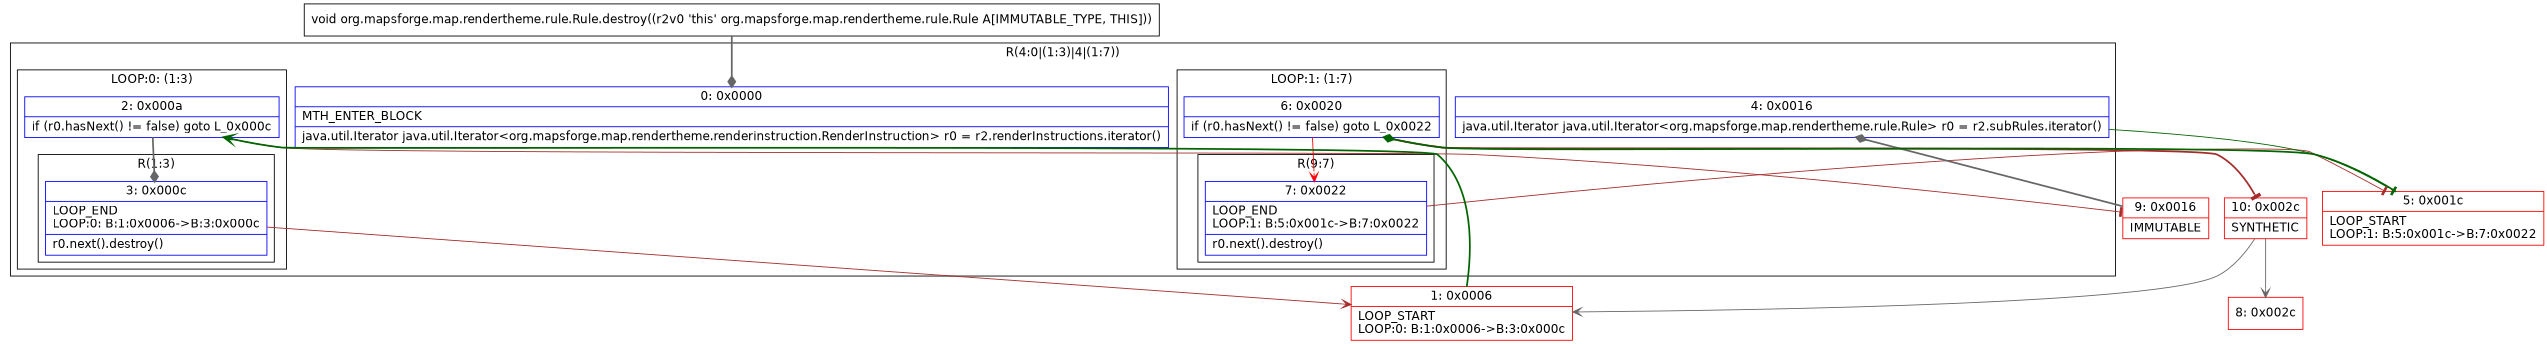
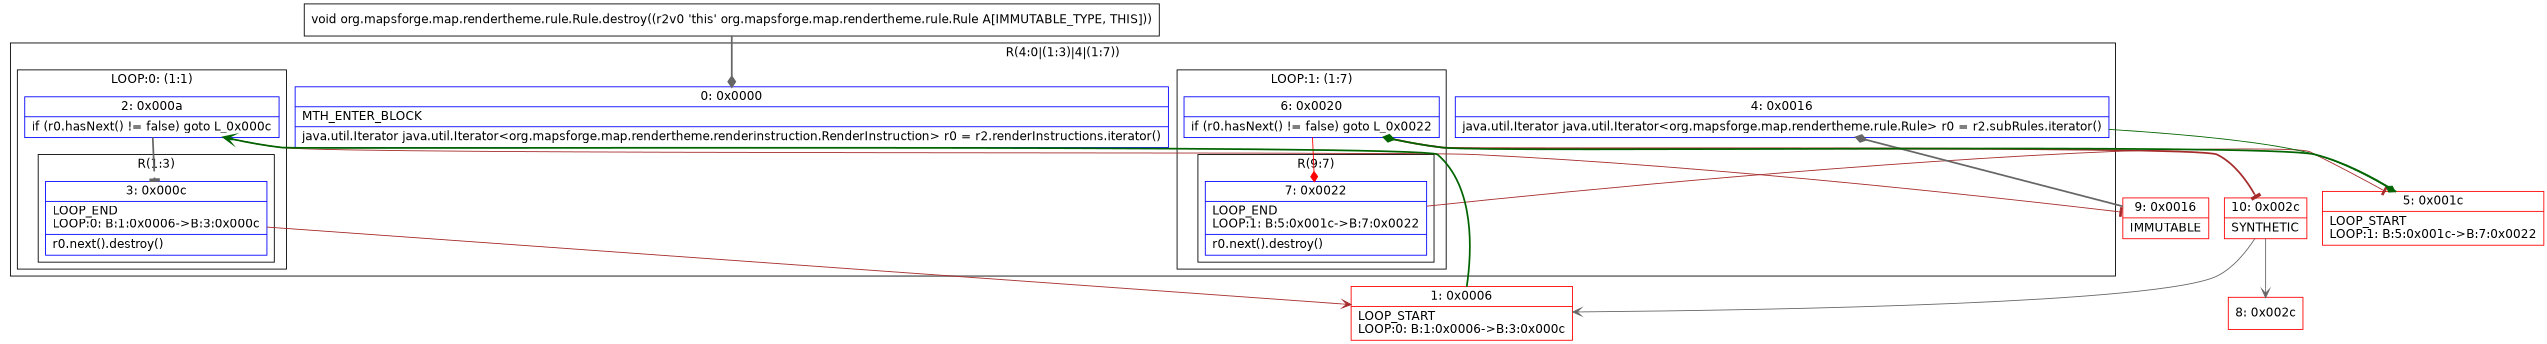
  digraph {
    fontname="DejaVu Sans"
    node [color=blue fontname="DejaVu Sans" shape=record]
    edge [arrowhead=diamond color=gray40 fontname="DejaVu Sans" style=solid]
    n1 [label="{3\:\ 0x000c|LOOP_END\lLOOP:0: B:1:0x0006\-\>B:3:0x000c\l|r0.next().destroy()\l}"]
    n2 [label="{2\:\ 0x000a|if (r0.hasNext() != false) goto L_0x000c\l}"]
    n3 [label="{7\:\ 0x0022|LOOP_END\lLOOP:1: B:5:0x001c\-\>B:7:0x0022\l|r0.next().destroy()\l}"]
    n4 [label="{6\:\ 0x0020|if (r0.hasNext() != false) goto L_0x0022\l}"]
    n5 [label="{0\:\ 0x0000|MTH_ENTER_BLOCK\l|java.util.Iterator java.util.Iterator\<org.mapsforge.map.rendertheme.renderinstruction.RenderInstruction\> r0 = r2.renderInstructions.iterator()\l}"]
    n6 [label="{4\:\ 0x0016|java.util.Iterator java.util.Iterator\<org.mapsforge.map.rendertheme.rule.Rule\> r0 = r2.subRules.iterator()\l}"]
    n7 [color=red label="{1\:\ 0x0006|LOOP_START\lLOOP:0: B:1:0x0006\-\>B:3:0x000c\l}"]
    n8 [color=red label="{9\:\ 0x0016|IMMUTABLE\l}"]
    n9 [color=red label="{5\:\ 0x001c|LOOP_START\lLOOP:1: B:5:0x001c\-\>B:7:0x0022\l}"]
    n10 [color=red label="{10\:\ 0x002c|SYNTHETIC\l}"]
    n11 [color=red label="{8\:\ 0x002c}"]
    n12 [label="{void org.mapsforge.map.rendertheme.rule.Rule.destroy((r2v0 'this' org.mapsforge.map.rendertheme.rule.Rule A[IMMUTABLE_TYPE, THIS])) }" color=""]
    subgraph cluster_1 {
      label="R(4:0|(1:3)|4|(1:7))"
      n5
      n6
      subgraph cluster_2 {
-       label="LOOP:0: (1:3)"
+       label="LOOP:0: (1:1)"
        n2
        subgraph cluster_3 {
          label="R(1:3)"
          n1
        }
      }
      subgraph cluster_4 {
        label="LOOP:1: (1:7)"
        n4
        subgraph cluster_5 {
          label="R(9:7)"
          n3
        }
      }
    }
    n1 -> n7 [arrowhead=vee color=brown]
-   n2 -> n1 [style=bold]
+   n2 -> n1 [arrowhead=tee style=bold]
    n2 -> n8 [arrowhead=tee color=brown]
    n3 -> n9 [arrowhead=tee color=brown]
-   n4 -> n3 [arrowhead=vee color=red]
+   n4 -> n3 [color=red]
    n4 -> n10 [arrowhead=tee color=brown style=bold]
-   n6 -> n9 [arrowhead=tee color=darkgreen]
+   n6 -> n9 [color=darkgreen]
    n7 -> n2 [arrowhead=vee color=darkgreen style=bold]
    n8 -> n6 [style=bold]
    n9 -> n4 [color=darkgreen style=bold]
    n10 -> n7 [arrowhead=vee]
    n10 -> n11 [arrowhead=vee]
    n12 -> n5 [style=bold]
  }
